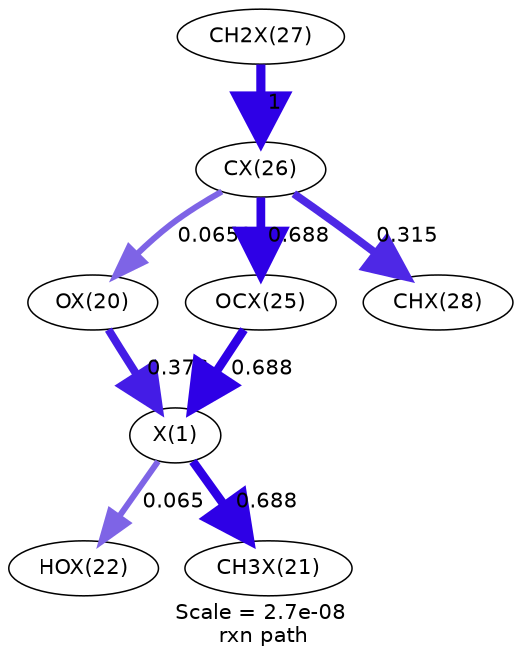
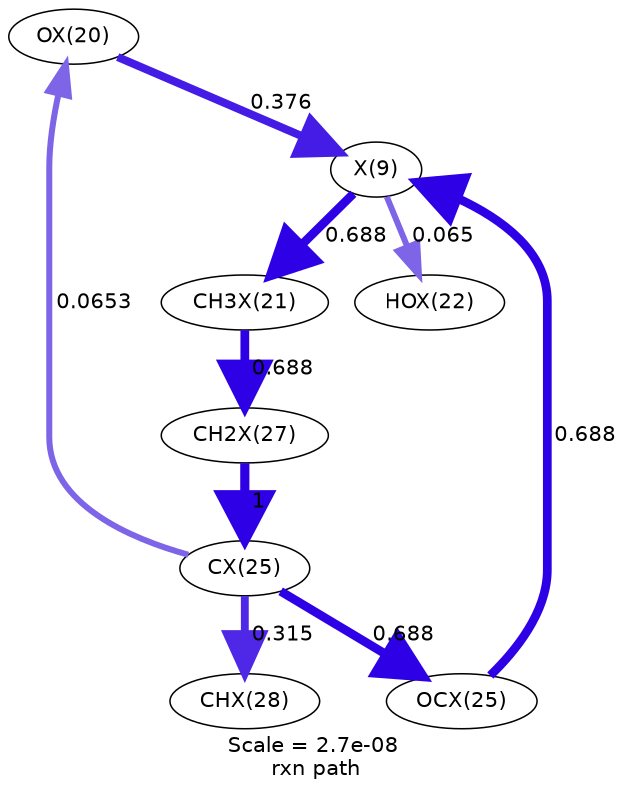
  digraph {
    fontname=Helvetica
    label="Scale = 2.7e-08\l rxn path"
    node [fontname=Helvetica]
    edge [arrowsize=2.86 color="0.7, 1.19, 0.9" fontname=Helvetica style="setlinewidth(5.72)"]
    n1 [label="OX(20)"]
-   n2 [label="X(1)"]
+   n2 [label="X(9)"]
    n3 [label="HOX(22)"]
    n4 [label="CH3X(21)"]
    n5 [label="CH2X(27)"]
-   n6 [label="CX(26)"]
+   n6 [label="CX(25)"]
    n7 [label="OCX(25)"]
    n8 [label="CHX(28)"]
    n1 -> n2 [arrowsize=2.63 color="0.7, 0.876, 0.9" label=" 0.376" style="setlinewidth(5.26)"]
    n2 -> n3 [arrowsize=1.97 color="0.7, 0.565, 0.9" label=" 0.065" style="setlinewidth(3.94)"]
    n2 -> n4 [label=" 0.688"]
+   n4 -> n5 [label=" 0.688"]
    n5 -> n6 [arrowsize=3 color="0.7, 1.5, 0.9" label=" 1" style="setlinewidth(6)"]
    n6 -> n1 [arrowsize=1.97 color="0.7, 0.565, 0.9" label=" 0.0653" style="setlinewidth(3.94)"]
    n6 -> n7 [label=" 0.688"]
    n6 -> n8 [arrowsize=2.58 color="0.7, 0.825, 0.9" label=" 0.315" style="setlinewidth(5.15)"]
    n7 -> n2 [label=" 0.688"]
  }
